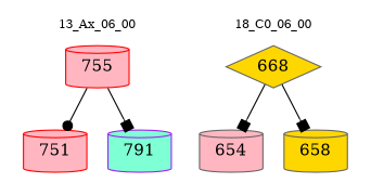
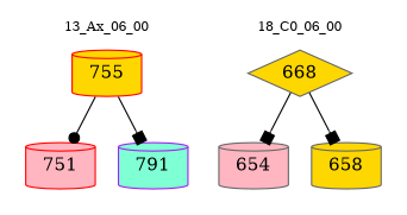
  digraph {
    node [color=gray40 fillcolor=lightpink shape=cylinder style=filled]
    edge [arrowhead=box color=black]
-   n1 [color=red label=755]
+   n1 [color=red fillcolor=gold label=755]
    n2 [color=red label=751]
    n3 [color=purple fillcolor=aquamarine label=791]
    n4 [fillcolor=gold label=668 shape=diamond]
    n5 [label=654]
    n6 [fillcolor=gold label=658]
    subgraph cluster_1 {
      color=white
      fontsize=10
      label="13_Ax_06_00"
      n1
      n2
      n3
    }
    subgraph cluster_2 {
      color=white
      fontsize=10
      label="18_C0_06_00"
      n4
      n5
      n6
    }
    n1 -> n2 [arrowhead=dot]
    n1 -> n3
    n4 -> n5
    n4 -> n6
  }
